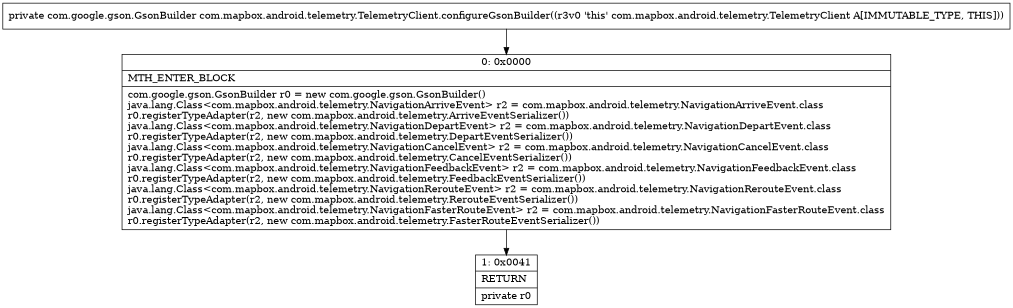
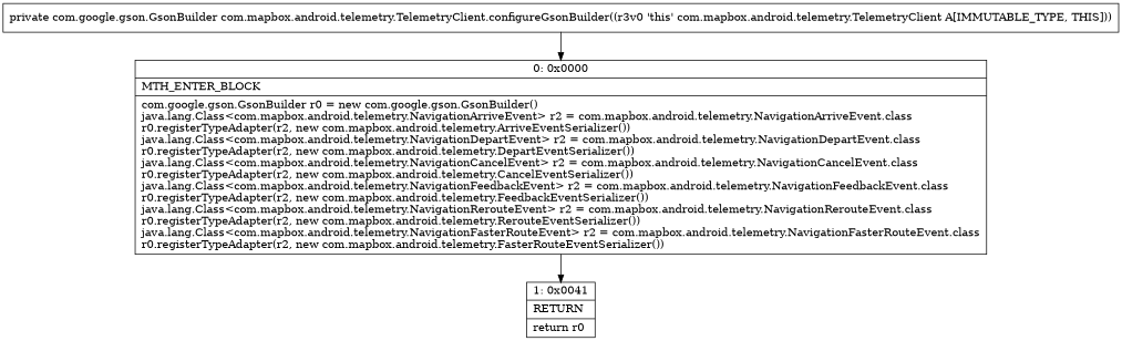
  digraph {
    fontname="DejaVu Serif"
    node [shape=record fontname="DejaVu Serif"]
    edge [fontname="DejaVu Serif"]
    n1 [label="{0\:\ 0x0000|MTH_ENTER_BLOCK\l|com.google.gson.GsonBuilder r0 = new com.google.gson.GsonBuilder()\ljava.lang.Class\<com.mapbox.android.telemetry.NavigationArriveEvent\> r2 = com.mapbox.android.telemetry.NavigationArriveEvent.class\lr0.registerTypeAdapter(r2, new com.mapbox.android.telemetry.ArriveEventSerializer())\ljava.lang.Class\<com.mapbox.android.telemetry.NavigationDepartEvent\> r2 = com.mapbox.android.telemetry.NavigationDepartEvent.class\lr0.registerTypeAdapter(r2, new com.mapbox.android.telemetry.DepartEventSerializer())\ljava.lang.Class\<com.mapbox.android.telemetry.NavigationCancelEvent\> r2 = com.mapbox.android.telemetry.NavigationCancelEvent.class\lr0.registerTypeAdapter(r2, new com.mapbox.android.telemetry.CancelEventSerializer())\ljava.lang.Class\<com.mapbox.android.telemetry.NavigationFeedbackEvent\> r2 = com.mapbox.android.telemetry.NavigationFeedbackEvent.class\lr0.registerTypeAdapter(r2, new com.mapbox.android.telemetry.FeedbackEventSerializer())\ljava.lang.Class\<com.mapbox.android.telemetry.NavigationRerouteEvent\> r2 = com.mapbox.android.telemetry.NavigationRerouteEvent.class\lr0.registerTypeAdapter(r2, new com.mapbox.android.telemetry.RerouteEventSerializer())\ljava.lang.Class\<com.mapbox.android.telemetry.NavigationFasterRouteEvent\> r2 = com.mapbox.android.telemetry.NavigationFasterRouteEvent.class\lr0.registerTypeAdapter(r2, new com.mapbox.android.telemetry.FasterRouteEventSerializer())\l}"]
-   n2 [label="{1\:\ 0x0041|RETURN\l|private r0\l}"]
+   n2 [label="{1\:\ 0x0041|RETURN\l|return r0\l}"]
    n3 [label="{private com.google.gson.GsonBuilder com.mapbox.android.telemetry.TelemetryClient.configureGsonBuilder((r3v0 'this' com.mapbox.android.telemetry.TelemetryClient A[IMMUTABLE_TYPE, THIS])) }"]
    n1 -> n2
    n3 -> n1
  }
